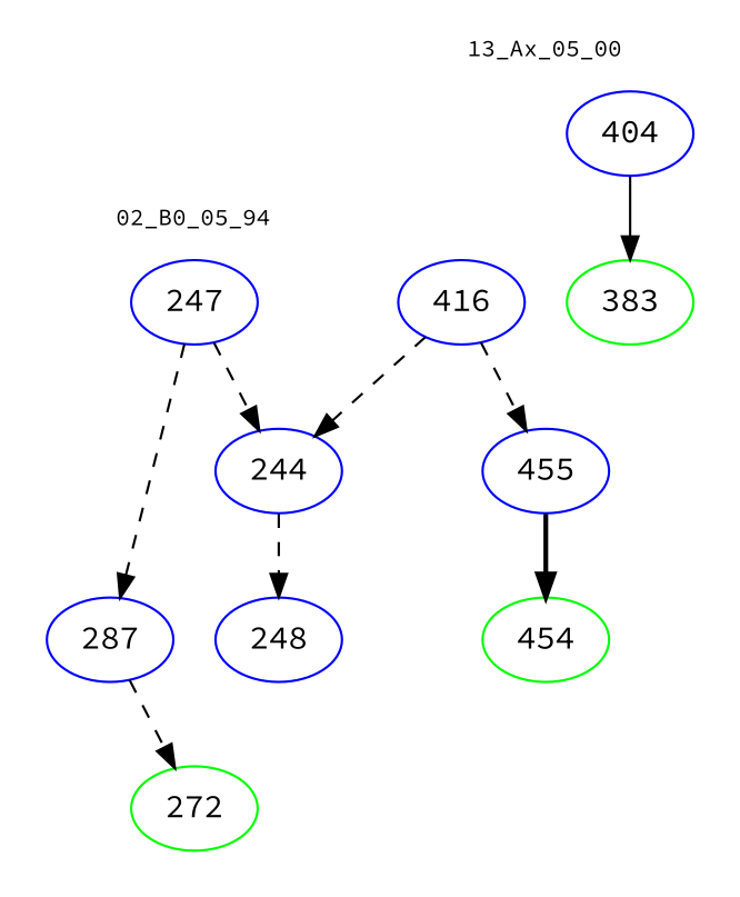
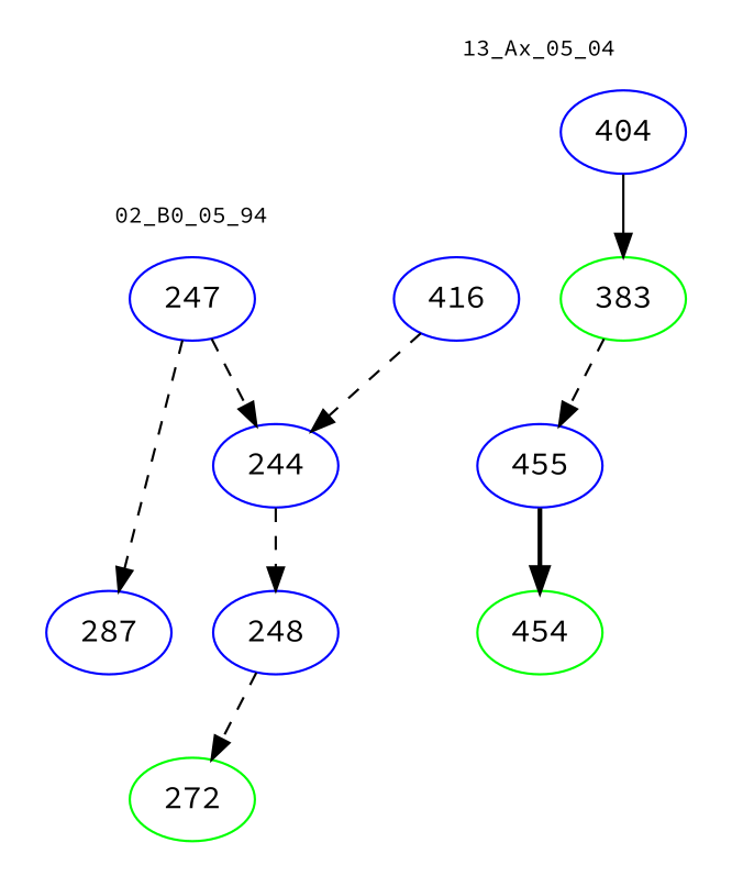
  digraph {
    fontname="Source Code Pro"
    node [color=blue fontname="Source Code Pro"]
    edge [color=black fontname="Source Code Pro" style=dashed]
    n1 [label=416]
    n2 [label=404]
    n3 [label=455]
    n4 [color=green label=383]
    n5 [color=green label=454]
    n6 [label=247]
    n7 [label=244]
    n8 [label=287]
    n9 [label=248]
    n10 [color=green label=272]
    subgraph cluster_1 {
      color=white
      fontsize=10
-     label="13_Ax_05_00"
+     label="13_Ax_05_04"
      n1
      n2
      n3
      n4
      n5
    }
    subgraph cluster_2 {
      color=white
      fontsize=10
      label="02_B0_05_94"
      n6
      n7
      n8
      n9
      n10
    }
-   n1 -> n3
+   n4 -> n3
    n1 -> n7
    n2 -> n4 [style=solid]
    n3 -> n5 [style=bold]
    n6 -> n7
    n6 -> n8
    n7 -> n9
-   n8 -> n10
+   n9 -> n10
  }
